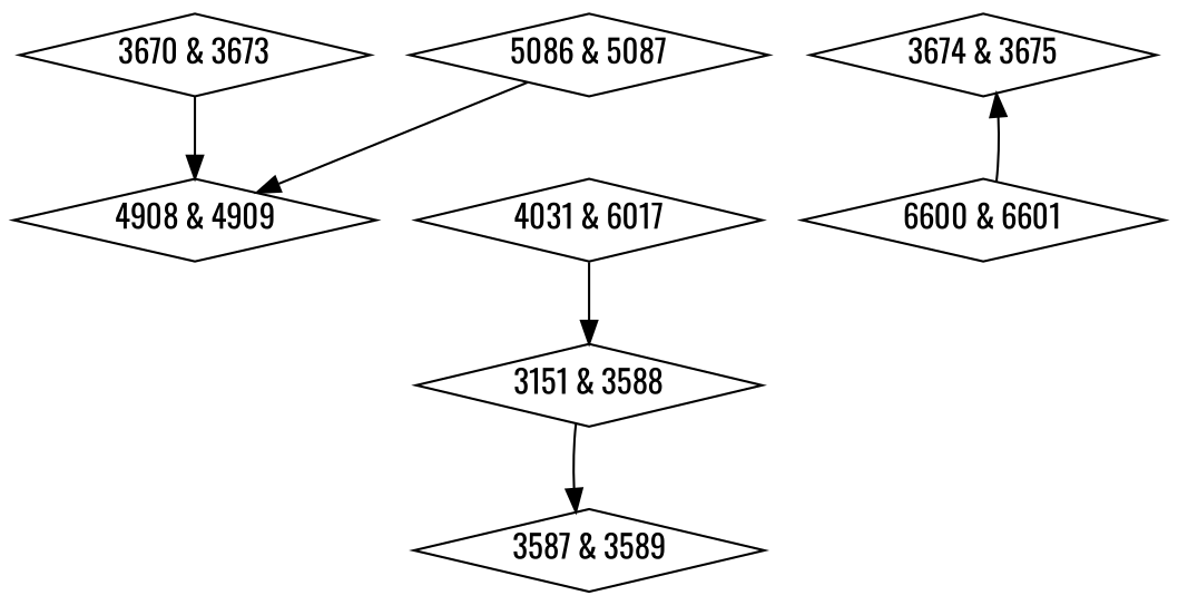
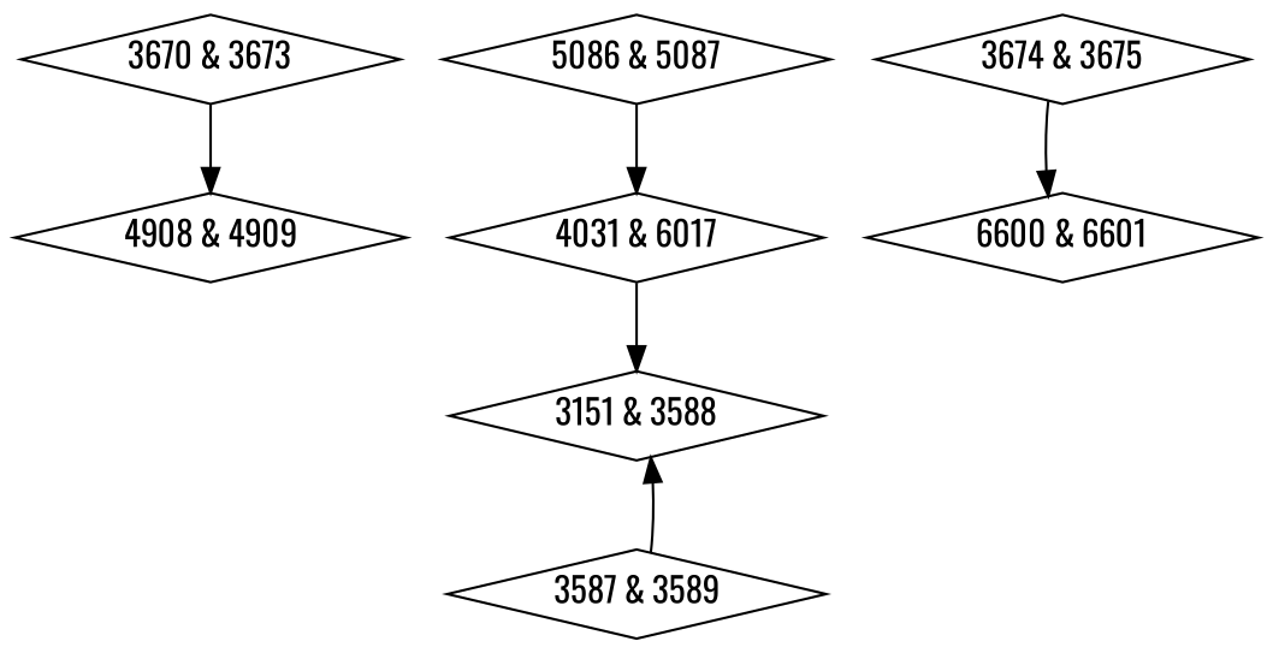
  digraph {
    fontname=Oswald
    node [fontname=Oswald shape=diamond]
    edge [fontname=Oswald]
    n1 [label="3151 & 3588"]
    n2 [label="3587 & 3589"]
    n3 [label="3670 & 3673"]
    n4 [label="4908 & 4909"]
    n5 [label="3674 & 3675"]
    n6 [label="4031 & 6017"]
    n7 [label="5086 & 5087"]
    n8 [label="6600 & 6601"]
-   n1 -> n2
+   n2 -> n1
    n3 -> n4
    n6 -> n1
-   n7 -> n4
-   n8 -> n5
+   n7 -> n6
+   n5 -> n8
  }
